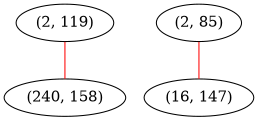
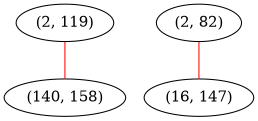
  graph {
    edge [color=red weight=1]
    "(2, 119)"
-   "(240, 158)"
-   "(2, 85)"
+   "(240, 158)" [label="(140, 158)"]
+   "(2, 85)" [label="(2, 82)"]
    "(16, 147)"
    "(2, 119)" -- "(240, 158)"
    "(2, 85)" -- "(16, 147)"
  }
